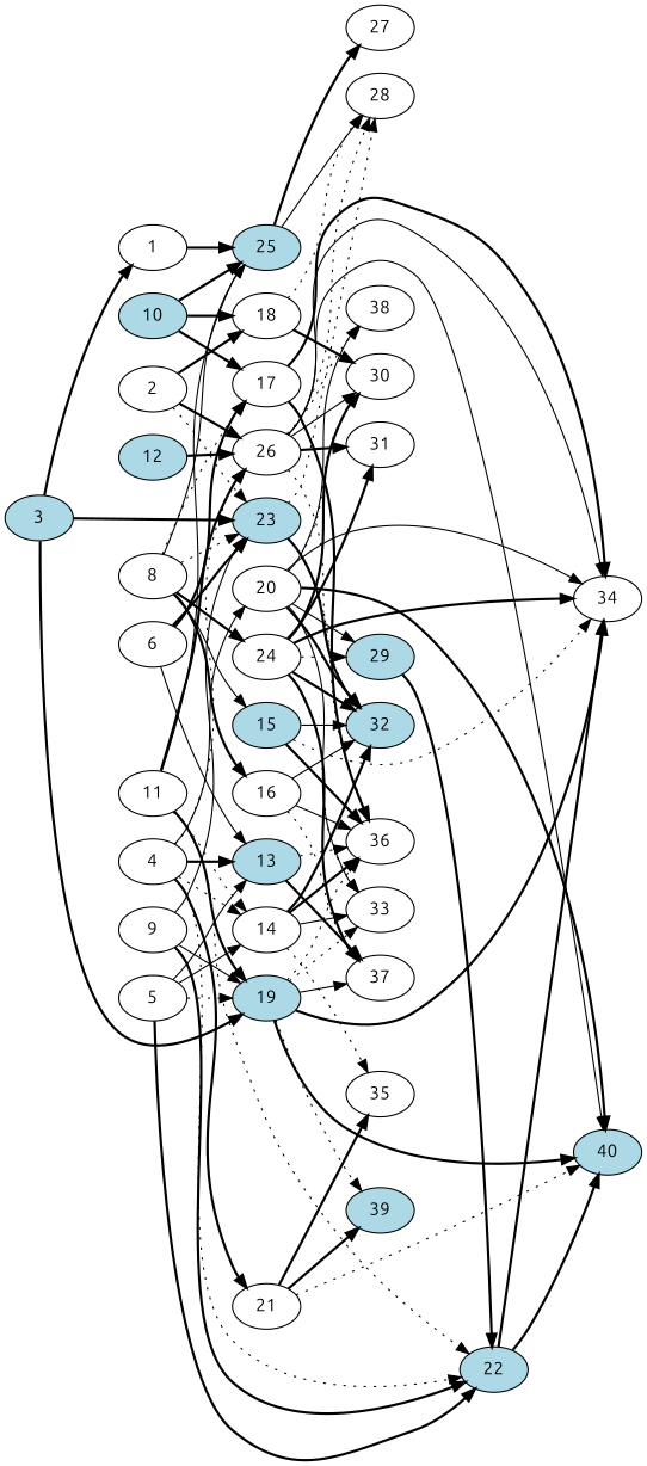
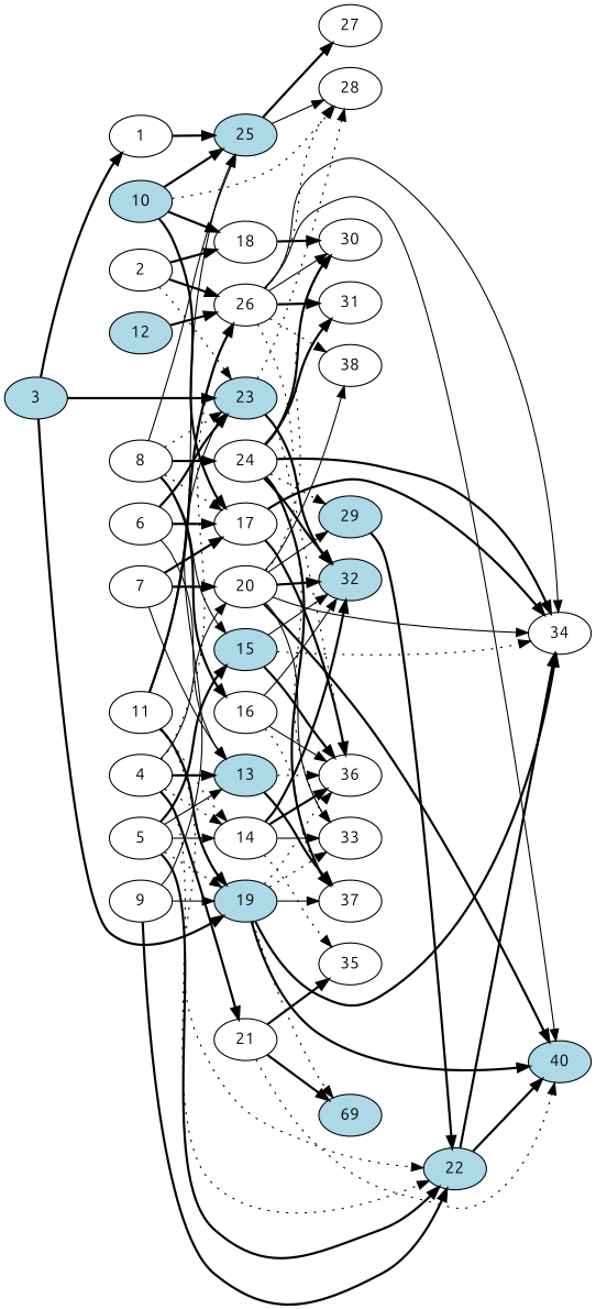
  digraph {
    fontname=Ubuntu
    rankdir=LR
    node [alpha=0.18 fillcolor=white fontname=Ubuntu style=filled]
    edge [fontname=Ubuntu style=bold]
    1 [alpha=0.03 expect_size=34119680]
    25 [alpha=0.16 expect_size=41069568 fillcolor=lightblue]
    28 [expect_size=44100608]
    27 [alpha=0.00 expect_size=40446976]
    2 [alpha=0.19 expect_size=14305280]
    18 [alpha=0.04 expect_size=35845120]
    23 [alpha=0.15 expect_size=19787776 fillcolor=lightblue]
    26 [alpha=0.03 expect_size=41245696]
    30 [alpha=0.11 expect_size=48375808]
    36 [alpha=0.12 expect_size=21303296]
    32 [alpha=0.07 expect_size=48078848 fillcolor=lightblue]
    34 [alpha=0.03 expect_size=30685184]
    40 [alpha=0.14 expect_size=25221120 fillcolor=lightblue]
    38 [alpha=0.11 expect_size=28588032]
    31 [alpha=0.06 expect_size=5660672]
    3 [alpha=0.20 expect_size=45092864 fillcolor=lightblue]
    19 [expect_size=6465536 fillcolor=lightblue]
    37 [alpha=0.15 expect_size=27734016]
    33 [alpha=0.13 expect_size=43137024]
-   39 [alpha=0.08 expect_size=24268800 fillcolor=lightblue]
+   39 [alpha=0.08 expect_size=24268800 fillcolor=lightblue label=69]
    4 [alpha=0.01 expect_size=25009152]
    13 [alpha=0.17 expect_size=16675840 fillcolor=lightblue]
    14 [alpha=0.12 expect_size=15575040]
    20 [alpha=0.02 expect_size=26066944]
    21 [expect_size=30241792]
    22 [expect_size=17794048 fillcolor=lightblue]
    35 [expect_size=30489600]
    29 [alpha=0.00 expect_size=5788672 fillcolor=lightblue]
    5 [alpha=0.12 expect_size=31180800]
    15 [alpha=0.00 expect_size=18334720 fillcolor=lightblue]
    6 [alpha=0.12 expect_size=29850624]
    17 [alpha=0.02 expect_size=28184576]
+   7 [alpha=0.03 expect_size=31234048]
    8 [alpha=0.08 expect_size=5646336]
    16 [alpha=0.20 expect_size=47435776]
    24 [alpha=0.20 expect_size=13345792]
    9 [alpha=0.08 expect_size=15686656]
    10 [alpha=0.02 expect_size=25979904 fillcolor=lightblue]
    11 [alpha=0.15 expect_size=13677568]
    12 [alpha=0.01 expect_size=20007936 fillcolor=lightblue]
    1 -> 25
    25 -> 28 [style=solid]
    25 -> 27
    2 -> 18
    2 -> 23 [style=dotted]
    2 -> 26
-   18 -> 28 [style=dotted]
+   10 -> 28 [style=dotted]
    18 -> 30
    23 -> 28 [style=dotted]
    23 -> 36 [style=dotted]
    23 -> 32
    26 -> 28 [style=dotted]
    26 -> 30 [style=solid]
    26 -> 32 [style=dotted]
    26 -> 34 [style=solid]
    26 -> 40 [style=solid]
    26 -> 38 [style=dotted]
    26 -> 31
    3 -> 1
    3 -> 23
    3 -> 19
    19 -> 36 [style=dotted]
    19 -> 34
    19 -> 40
    19 -> 37 [style=solid]
    19 -> 33 [style=dotted]
    19 -> 39 [style=dotted]
    4 -> 26 [style=dotted]
    4 -> 13
    4 -> 14 [style=dotted]
    4 -> 20 [style=solid]
    4 -> 21
    4 -> 22 [style=dotted]
    13 -> 36 [style=dotted]
    13 -> 37
    14 -> 36
    14 -> 32
    14 -> 33 [style=solid]
    14 -> 35 [style=dotted]
    20 -> 30 [style=dotted]
    20 -> 32
    20 -> 34 [style=solid]
    20 -> 40
    20 -> 38 [style=solid]
    20 -> 33 [style=solid]
    20 -> 29 [style=solid]
    21 -> 40 [style=dotted]
    21 -> 39
    21 -> 35
    22 -> 34
    22 -> 40
    29 -> 22
    5 -> 19 [style=dotted]
    5 -> 13 [style=solid]
    5 -> 14 [style=solid]
    5 -> 22
+   5 -> 15
    15 -> 36
    15 -> 32 [style=solid]
    15 -> 34 [style=dotted]
    6 -> 23
    6 -> 13 [style=solid]
    6 -> 17
    17 -> 36
    17 -> 34
+   7 -> 13 [style=solid]
+   7 -> 20
+   7 -> 17
    8 -> 25 [style=solid]
    8 -> 23 [style=dotted]
    8 -> 15 [style=solid]
    8 -> 17 [style=dotted]
    8 -> 16
    8 -> 24
    16 -> 36 [style=solid]
    16 -> 32 [style=solid]
    16 -> 37 [style=dotted]
    24 -> 30
    24 -> 32
    24 -> 34
    24 -> 31
    24 -> 37
    24 -> 33 [style=dotted]
    24 -> 29 [style=dotted]
    9 -> 23 [style=solid]
    9 -> 19 [style=solid]
    9 -> 22
    10 -> 25
    10 -> 18
    10 -> 17
    11 -> 25 [style=solid]
    11 -> 26
    11 -> 19
    11 -> 14 [style=dotted]
    11 -> 22 [style=dotted]
    12 -> 26
  }
